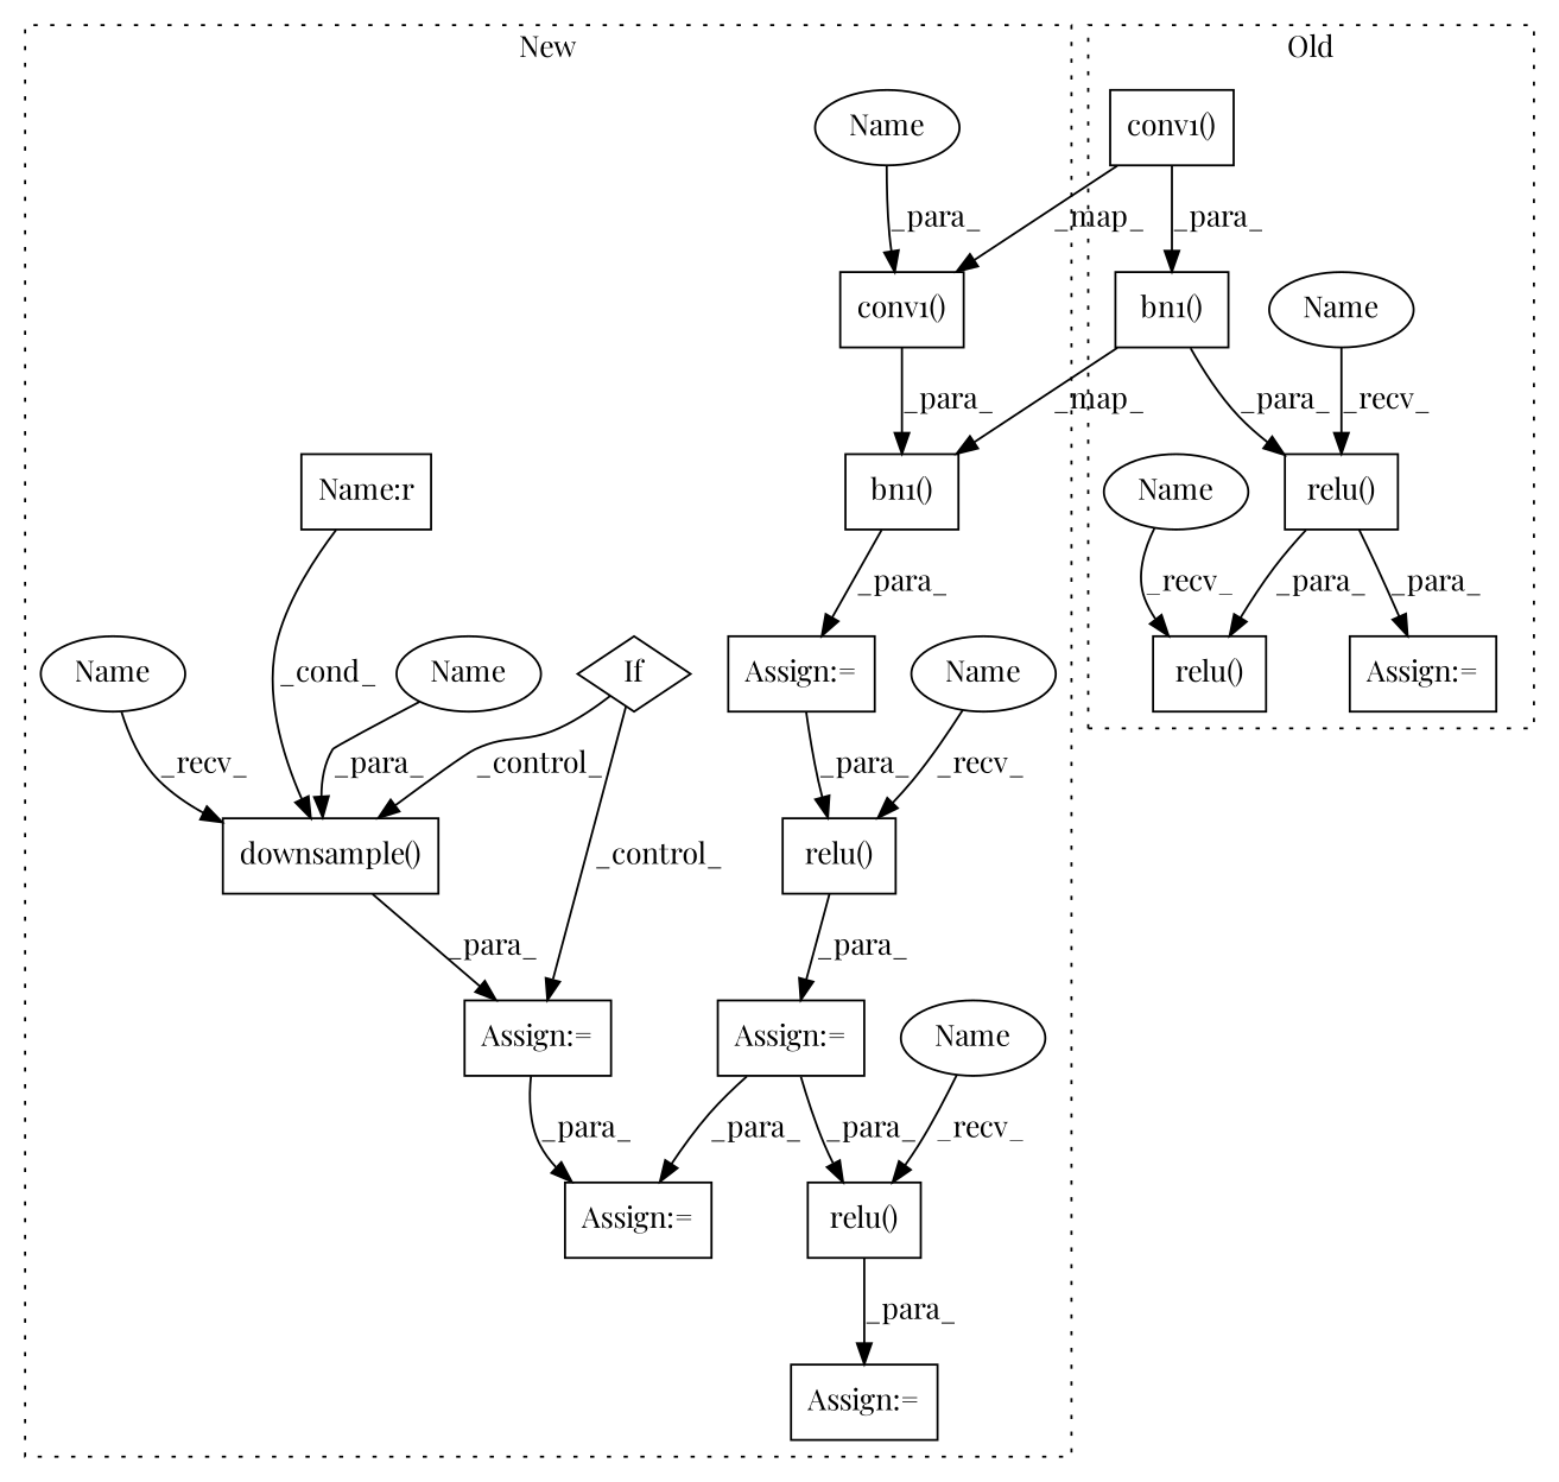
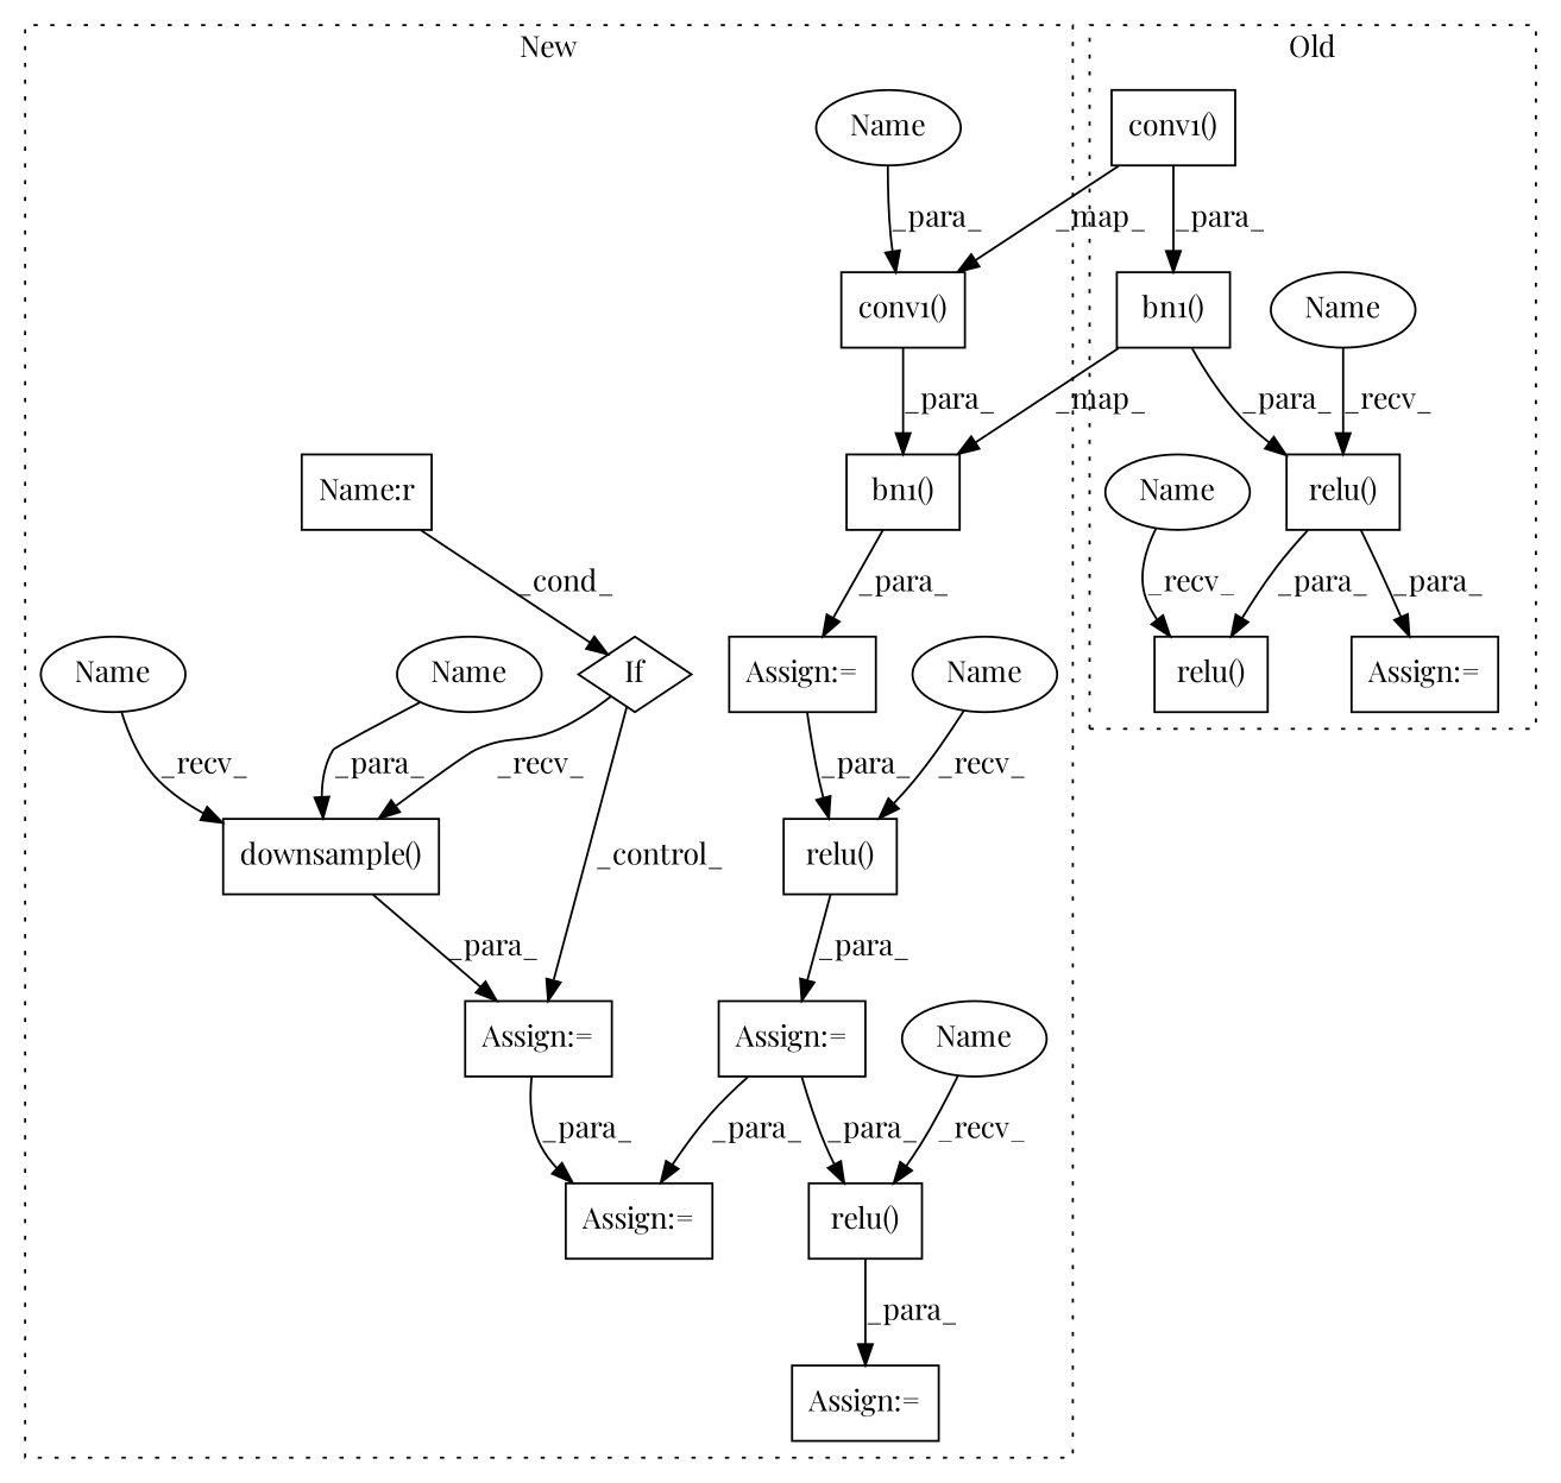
  digraph {
    fontname="Playfair Display"
    node [a=75 fontname="Playfair Display" l=4 shape=box]
    edge [fontname="Playfair Display"]
    n1 [l="9,1" label="bn1()" s="2338,2360"]
    n2 [a=68 label="Assign:=" s=2462]
    n3 [l="11,1" label="conv1()" s="2347,2359"]
    n4 [l="7,1" label="relu()" s="2377,2409"]
    n5 [l="7,1" label="relu()" s="2497,2507"]
    n6 [a=87 l=1 label=Name s=2377 shape=ellipse]
    n7 [a=87 l=1 label=Name s=2497 shape=ellipse]
    n8 [l="9,1" label="bn1()" s="3018,3030"]
    n9 [l="11,1" label="conv1()" s="2990,3002"]
    n10 [a=68 label="Assign:=" s=3303]
    n11 [a=68 l=3 label="Assign:=" s=3043]
    n12 [a=68 l=3 label="Assign:=" s=3131]
    n13 [a=68 l=3 label="Assign:=" s=3327]
    n14 [l="10,1" label="relu()" s="3330,3343"]
    n15 [a=68 l=3 label="Assign:=" s=3269]
    n16 [a=96 l="3,14" label=If s="3217,3247" shape=diamond]
    n17 [a=40 l=27 label="Name:r" s=3220]
    n18 [l="16,1" label="downsample()" s="3272,3289"]
    n19 [l="10,1" label="relu()" s="3134,3147"]
    n20 [a=87 l=1 label=Name s=3001 shape=ellipse]
    n21 [a=87 l=1 label=Name s=3288 shape=ellipse]
    n22 [a=87 label=Name s=3330 shape=ellipse]
    n23 [a=87 label=Name s=3134 shape=ellipse]
    n24 [a=87 label=Name s=3272 shape=ellipse]
    subgraph cluster_1 {
      label=Old
      style=dotted
      n1
      n2
      n3
      n4
      n5
      n6
      n7
    }
    subgraph cluster_2 {
      label=New
      style=dotted
      n8
      n9
      n10
      n11
      n12
      n13
      n14
      n15
      n16
      n17
      n18
      n19
      n20
      n21
      n22
      n23
      n24
    }
    n1 -> n4 [label=_para_]
    n1 -> n8 [label=_map_]
    n3 -> n1 [label=_para_]
    n3 -> n9 [label=_map_]
    n4 -> n2 [label=_para_]
    n4 -> n5 [label=_para_]
    n6 -> n4 [label=_recv_]
    n7 -> n5 [label=_recv_]
    n8 -> n11 [label=_para_]
    n9 -> n8 [label=_para_]
    n11 -> n19 [label=_para_]
    n12 -> n10 [label=_para_]
    n12 -> n14 [label=_para_]
    n14 -> n13 [label=_para_]
    n15 -> n10 [label=_para_]
    n16 -> n15 [label=_control_]
-   n16 -> n18 [label=_control_]
-   n17 -> n18 [label=_cond_]
+   n16 -> n18 [label=_recv_]
+   n17 -> n16 [label=_cond_]
    n18 -> n15 [label=_para_]
    n19 -> n12 [label=_para_]
    n20 -> n9 [label=_para_]
    n21 -> n18 [label=_para_]
    n22 -> n14 [label=_recv_]
    n23 -> n19 [label=_recv_]
    n24 -> n18 [label=_recv_]
  }
